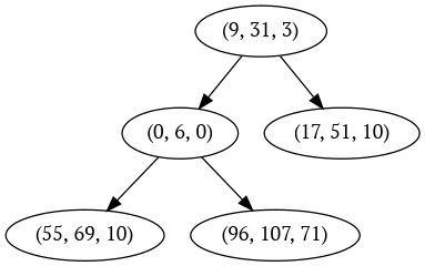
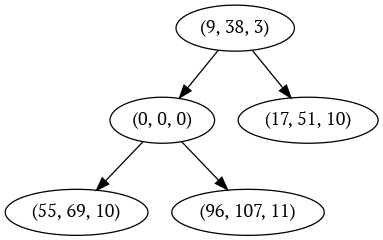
  digraph {
    fontname="PT Serif"
    node [fontname="PT Serif"]
    edge [fontname="PT Serif"]
-   "(0, 0, 0)" [label="(0, 6, 0)"]
+   "(0, 0, 0)"
    "(55, 69, 10)"
-   "(96, 107, 11)" [label="(96, 107, 71)"]
-   "(9, 38, 3)" [label="(9, 31, 3)"]
+   "(96, 107, 11)"
+   "(9, 38, 3)"
    n5 [label="(17, 51, 10)"]
    "(0, 0, 0)" -> "(55, 69, 10)"
    "(0, 0, 0)" -> "(96, 107, 11)"
    "(9, 38, 3)" -> "(0, 0, 0)"
    "(9, 38, 3)" -> n5
  }
